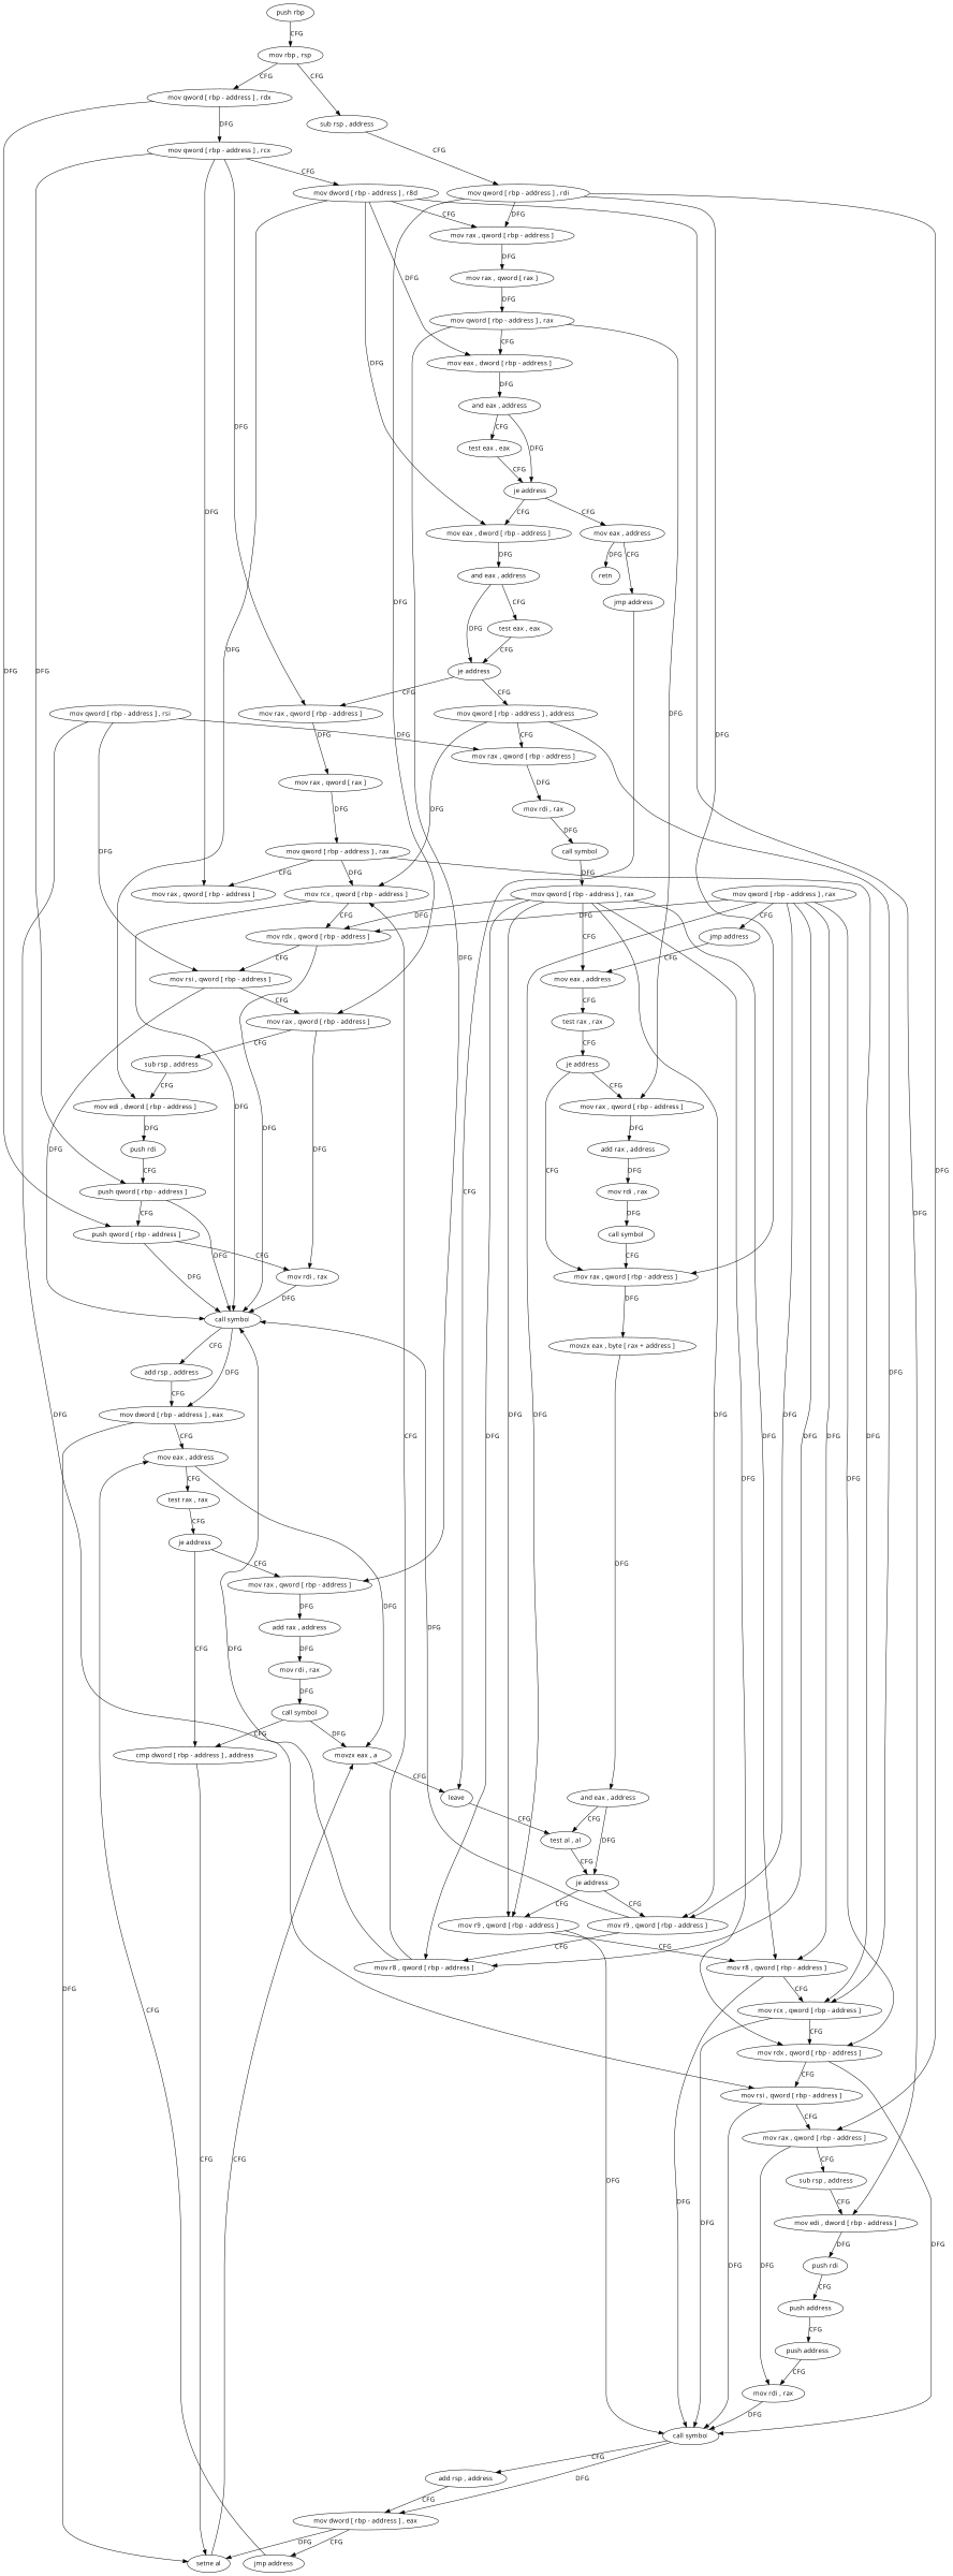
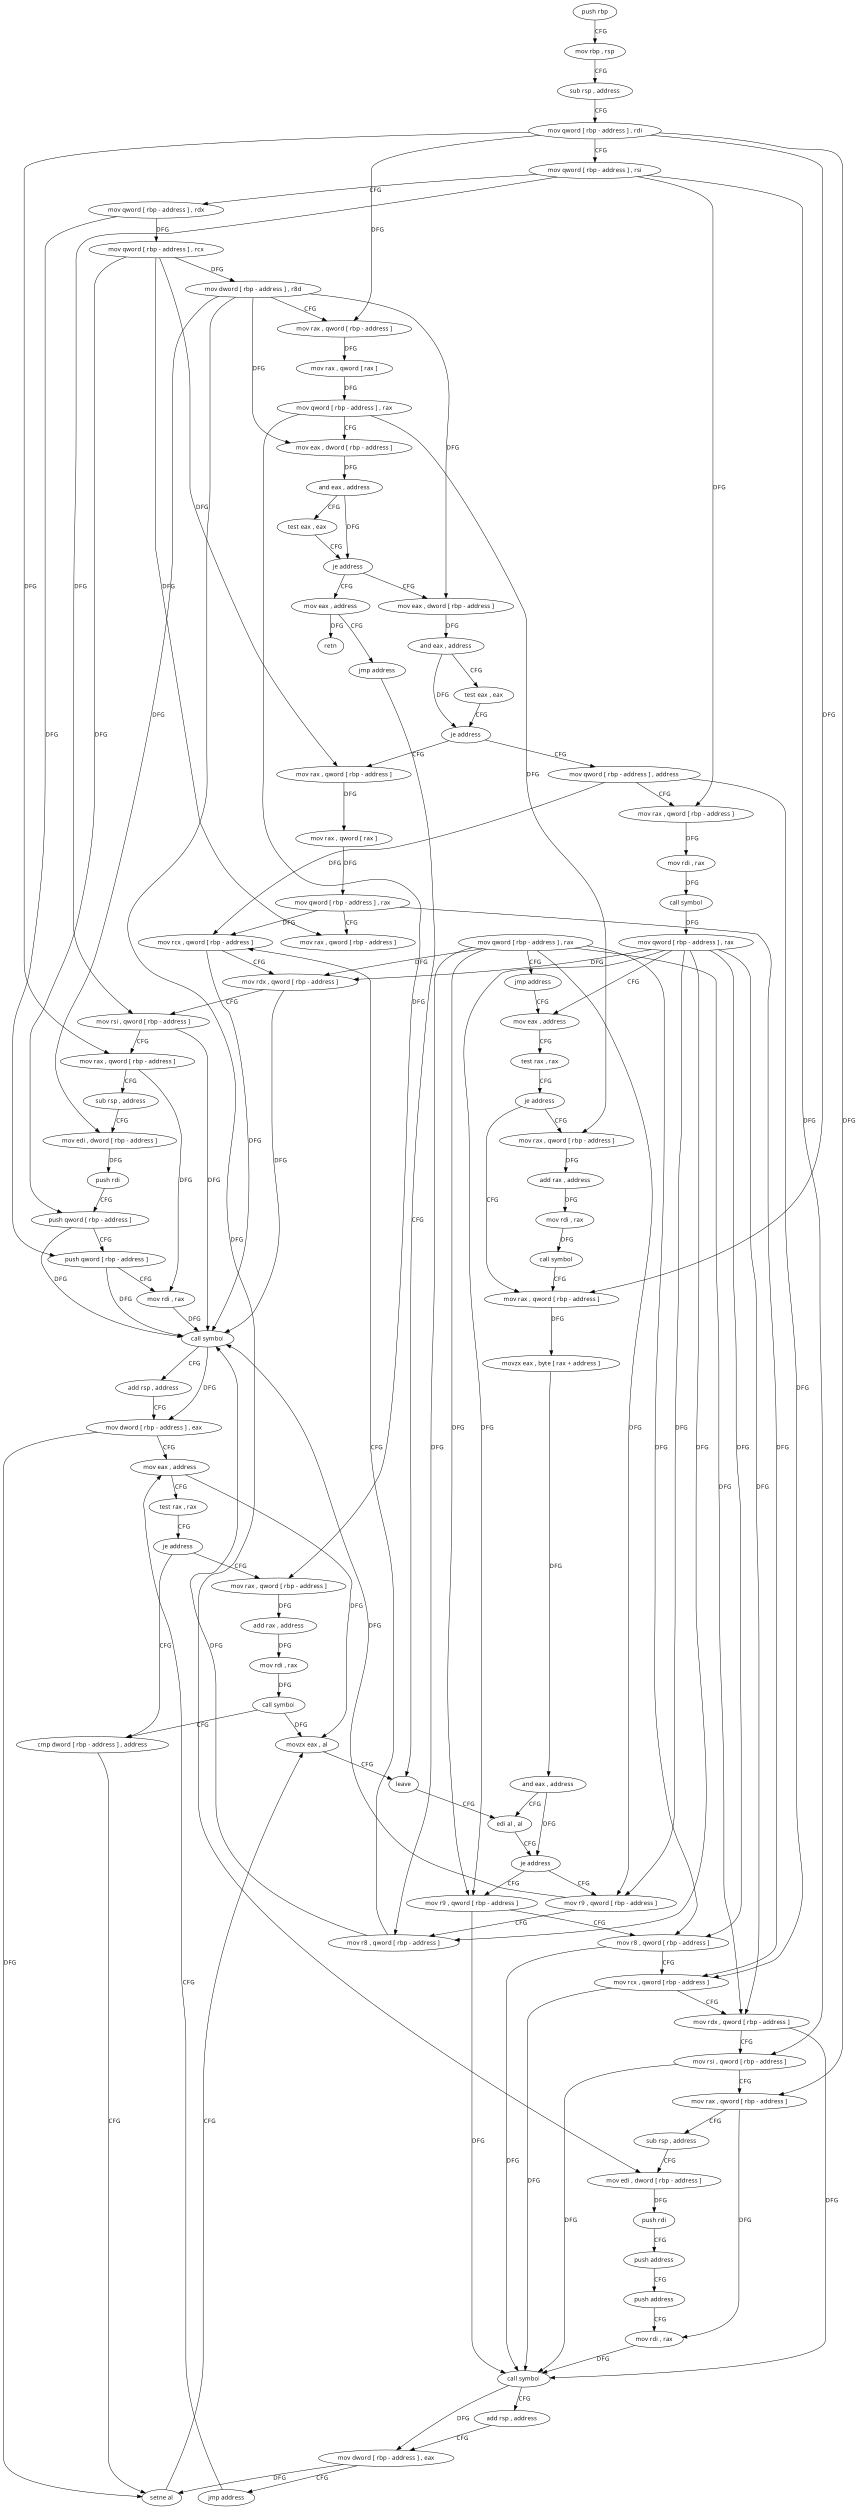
  digraph {
    fontname="Open Sans"
    node [fontname="Open Sans"]
    edge [fontname="Open Sans"]
    n1 [label="push rbp"]
    n2 [label="mov rbp , rsp"]
    n3 [label="sub rsp , address"]
    n4 [label="mov qword [ rbp - address ] , rdi"]
    n5 [label="mov qword [ rbp - address ] , rsi"]
    n6 [label="mov rax , qword [ rbp - address ]"]
    n7 [label="mov rax , qword [ rbp - address ]"]
    n8 [label="mov rax , qword [ rbp - address ]"]
    n9 [label="mov rax , qword [ rbp - address ]"]
    n10 [label="mov qword [ rbp - address ] , rdx"]
    n11 [label="mov rax , qword [ rbp - address ]"]
    n12 [label="mov rsi , qword [ rbp - address ]"]
    n13 [label="mov rsi , qword [ rbp - address ]"]
    n14 [label="mov rax , qword [ rax ]"]
    n15 [label="movzx eax , byte [ rax + address ]"]
    n16 [label="sub rsp , address"]
    n17 [label="mov rdi , rax"]
    n18 [label="sub rsp , address"]
    n19 [label="mov rdi , rax"]
    n20 [label="mov qword [ rbp - address ] , rcx"]
    n21 [label="push qword [ rbp - address ]"]
    n22 [label="mov rdi , rax"]
    n23 [label="call symbol"]
    n24 [label="call symbol"]
    n25 [label="mov dword [ rbp - address ] , r8d"]
    n26 [label="mov rax , qword [ rbp - address ]"]
    n27 [label="mov rax , qword [ rbp - address ]"]
    n28 [label="push qword [ rbp - address ]"]
    n29 [label="mov eax , dword [ rbp - address ]"]
    n30 [label="mov eax , dword [ rbp - address ]"]
    n31 [label="mov edi , dword [ rbp - address ]"]
    n32 [label="mov edi , dword [ rbp - address ]"]
    n33 [label="mov rax , qword [ rax ]"]
    n34 [label="and eax , address"]
    n35 [label="and eax , address"]
    n36 [label="push rdi"]
    n37 [label="push rdi"]
    n38 [label="mov qword [ rbp - address ] , rax"]
    n39 [label="mov rax , qword [ rbp - address ]"]
    n40 [label="mov rax , qword [ rbp - address ]"]
    n41 [label="add rax , address"]
    n42 [label="add rax , address"]
    n43 [label="test eax , eax"]
    n44 [label="je address"]
    n45 [label="mov eax , address"]
    n46 [label="jmp address"]
    n47 [label=retn]
    n48 [label="test eax , eax"]
    n49 [label="je address"]
    n50 [label=leave]
    n51 [label="mov qword [ rbp - address ] , address"]
    n52 [label="mov rcx , qword [ rbp - address ]"]
    n53 [label="mov rcx , qword [ rbp - address ]"]
    n54 [label="mov rdx , qword [ rbp - address ]"]
    n55 [label="mov rdx , qword [ rbp - address ]"]
    n56 [label="mov qword [ rbp - address ] , rax"]
-   n57 [label="test al , al"]
+   n57 [label="edi al , al"]
    n58 [label="call symbol"]
    n59 [label="mov qword [ rbp - address ] , rax"]
    n60 [label="mov eax , address"]
    n61 [label="mov r9 , qword [ rbp - address ]"]
    n62 [label="mov r9 , qword [ rbp - address ]"]
    n63 [label="mov r8 , qword [ rbp - address ]"]
    n64 [label="mov r8 , qword [ rbp - address ]"]
    n65 [label="test rax , rax"]
    n66 [label="je address"]
    n67 [label="mov qword [ rbp - address ] , rax"]
    n68 [label="jmp address"]
    n69 [label="and eax , address"]
    n70 [label="je address"]
    n71 [label="add rsp , address"]
    n72 [label="mov dword [ rbp - address ] , eax"]
    n73 [label="add rsp , address"]
    n74 [label="mov dword [ rbp - address ] , eax"]
    n75 [label="mov rdi , rax"]
    n76 [label="call symbol"]
    n77 [label="mov eax , address"]
    n78 [label="setne al"]
    n79 [label="movzx eax , al"]
    n80 [label="test rax , rax"]
    n81 [label="je address"]
    n82 [label="push address"]
    n83 [label="push address"]
    n84 [label="jmp address"]
    n85 [label="cmp dword [ rbp - address ] , address"]
    n86 [label="mov rdi , rax"]
    n87 [label="call symbol"]
    n1 -> n2 [label=CFG]
    n2 -> n3 [label=CFG]
    n3 -> n4 [label=CFG]
+   n4 -> n5 [label=CFG]
    n4 -> n6 [label=DFG]
    n4 -> n7 [label=DFG]
    n4 -> n8 [label=DFG]
    n4 -> n9 [label=DFG]
-   n2 -> n10 [label=CFG]
+   n5 -> n10 [label=CFG]
    n5 -> n11 [label=DFG]
    n5 -> n12 [label=DFG]
    n5 -> n13 [label=DFG]
    n6 -> n14 [label=DFG]
    n7 -> n15 [label=DFG]
    n8 -> n16 [label=CFG]
    n8 -> n17 [label=DFG]
    n9 -> n18 [label=CFG]
    n9 -> n19 [label=DFG]
    n10 -> n20 [label=DFG]
    n10 -> n21 [label=DFG]
    n11 -> n22 [label=DFG]
    n12 -> n8 [label=CFG]
    n12 -> n23 [label=DFG]
    n13 -> n9 [label=CFG]
    n13 -> n24 [label=DFG]
    n14 -> n38 [label=DFG]
    n15 -> n69 [label=DFG]
    n16 -> n31 [label=CFG]
    n17 -> n23 [label=DFG]
    n18 -> n32 [label=CFG]
    n19 -> n24 [label=DFG]
-   n20 -> n25 [label=CFG]
+   n20 -> n25 [label=DFG]
    n20 -> n26 [label=DFG]
    n20 -> n27 [label=DFG]
    n20 -> n28 [label=DFG]
    n21 -> n17 [label=CFG]
    n21 -> n23 [label=DFG]
    n22 -> n58 [label=DFG]
    n23 -> n71 [label=CFG]
    n23 -> n72 [label=DFG]
    n24 -> n73 [label=CFG]
    n24 -> n74 [label=DFG]
    n25 -> n6 [label=CFG]
    n25 -> n29 [label=DFG]
    n25 -> n30 [label=DFG]
    n25 -> n31 [label=DFG]
    n25 -> n32 [label=DFG]
    n26 -> n33 [label=DFG]
    n28 -> n21 [label=CFG]
    n28 -> n23 [label=DFG]
    n29 -> n34 [label=DFG]
    n30 -> n35 [label=DFG]
    n31 -> n36 [label=DFG]
    n32 -> n37 [label=DFG]
    n33 -> n56 [label=DFG]
    n34 -> n43 [label=CFG]
    n34 -> n44 [label=DFG]
    n35 -> n48 [label=CFG]
    n35 -> n49 [label=DFG]
    n36 -> n28 [label=CFG]
    n37 -> n82 [label=CFG]
    n38 -> n29 [label=CFG]
    n38 -> n39 [label=DFG]
    n38 -> n40 [label=DFG]
    n39 -> n41 [label=DFG]
    n40 -> n42 [label=DFG]
    n41 -> n75 [label=DFG]
    n42 -> n86 [label=DFG]
    n43 -> n44 [label=CFG]
    n44 -> n30 [label=CFG]
    n44 -> n45 [label=CFG]
    n45 -> n46 [label=CFG]
    n45 -> n47 [label=DFG]
    n46 -> n50 [label=CFG]
    n48 -> n49 [label=CFG]
    n49 -> n26 [label=CFG]
    n49 -> n51 [label=CFG]
    n50 -> n57 [label=CFG]
    n51 -> n11 [label=CFG]
    n51 -> n52 [label=DFG]
    n51 -> n53 [label=DFG]
    n52 -> n23 [label=DFG]
    n52 -> n54 [label=CFG]
    n53 -> n24 [label=DFG]
    n53 -> n55 [label=CFG]
    n54 -> n12 [label=CFG]
    n54 -> n23 [label=DFG]
    n55 -> n13 [label=CFG]
    n55 -> n24 [label=DFG]
    n56 -> n27 [label=CFG]
    n56 -> n52 [label=DFG]
    n56 -> n53 [label=DFG]
    n57 -> n70 [label=CFG]
    n58 -> n59 [label=DFG]
    n59 -> n54 [label=DFG]
    n59 -> n55 [label=DFG]
    n59 -> n60 [label=CFG]
    n59 -> n61 [label=DFG]
    n59 -> n62 [label=DFG]
    n59 -> n63 [label=DFG]
    n59 -> n64 [label=DFG]
    n60 -> n65 [label=CFG]
    n61 -> n23 [label=DFG]
    n61 -> n63 [label=CFG]
    n62 -> n24 [label=DFG]
    n62 -> n64 [label=CFG]
    n63 -> n23 [label=DFG]
    n63 -> n52 [label=CFG]
    n64 -> n24 [label=DFG]
    n64 -> n53 [label=CFG]
    n65 -> n66 [label=CFG]
    n66 -> n7 [label=CFG]
    n66 -> n39 [label=CFG]
    n67 -> n54 [label=DFG]
    n67 -> n55 [label=DFG]
    n67 -> n61 [label=DFG]
    n67 -> n62 [label=DFG]
    n67 -> n63 [label=DFG]
    n67 -> n64 [label=DFG]
    n67 -> n68 [label=CFG]
    n68 -> n60 [label=CFG]
    n69 -> n57 [label=CFG]
    n69 -> n70 [label=DFG]
    n70 -> n61 [label=CFG]
    n70 -> n62 [label=CFG]
    n71 -> n72 [label=CFG]
    n72 -> n77 [label=CFG]
    n72 -> n78 [label=DFG]
    n73 -> n74 [label=CFG]
    n74 -> n78 [label=DFG]
    n74 -> n84 [label=CFG]
    n75 -> n76 [label=DFG]
    n76 -> n7 [label=CFG]
    n77 -> n79 [label=DFG]
    n77 -> n80 [label=CFG]
    n78 -> n79 [label=CFG]
    n79 -> n50 [label=CFG]
    n80 -> n81 [label=CFG]
    n81 -> n40 [label=CFG]
    n81 -> n85 [label=CFG]
    n82 -> n83 [label=CFG]
    n83 -> n19 [label=CFG]
    n84 -> n77 [label=CFG]
    n85 -> n78 [label=CFG]
    n86 -> n87 [label=DFG]
    n87 -> n79 [label=DFG]
    n87 -> n85 [label=CFG]
  }
